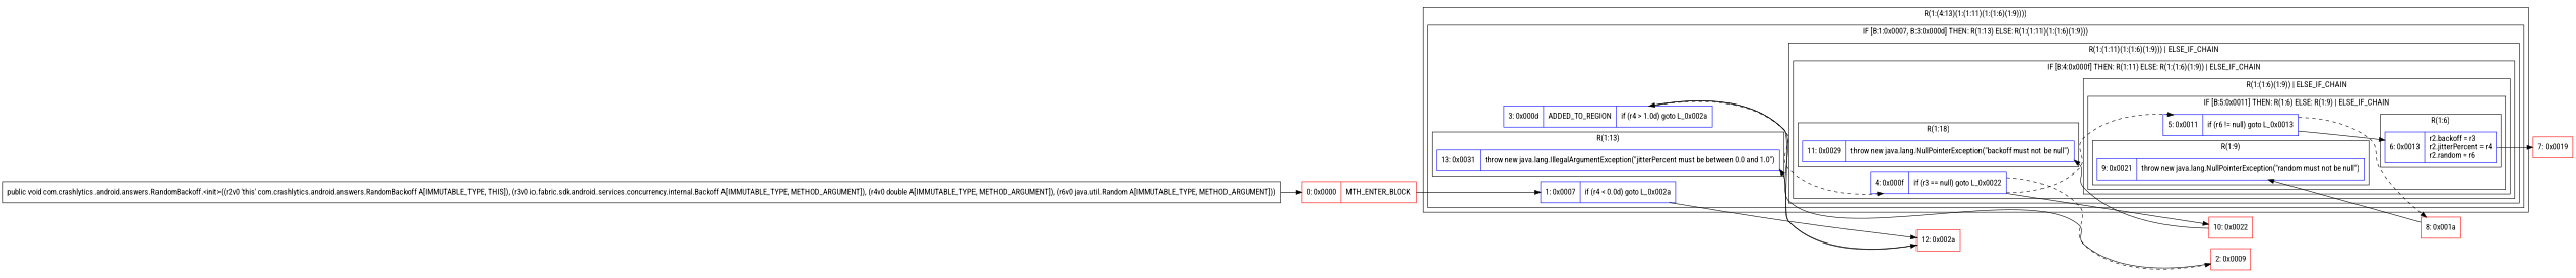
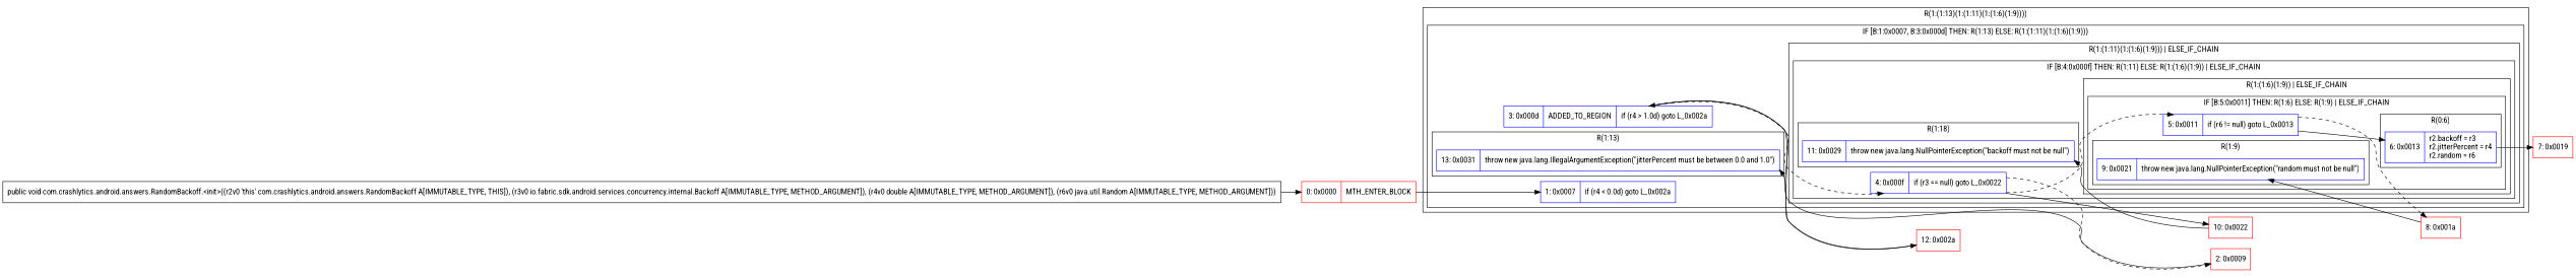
  digraph {
    fontname="Roboto Condensed"
    rankdir=LR
    node [color=blue fontname="Roboto Condensed" shape=record]
    edge [fontname="Roboto Condensed"]
    n1 [label="{13\:\ 0x0031|throw new java.lang.IllegalArgumentException(\"jitterPercent must be between 0.0 and 1.0\")\l}"]
    n2 [label="{11\:\ 0x0029|throw new java.lang.NullPointerException(\"backoff must not be null\")\l}"]
    n3 [label="{6\:\ 0x0013|r2.backoff = r3\lr2.jitterPercent = r4\lr2.random = r6\l}"]
    n4 [label="{9\:\ 0x0021|throw new java.lang.NullPointerException(\"random must not be null\")\l}"]
    n5 [label="{5\:\ 0x0011|if (r6 != null) goto L_0x0013\l}"]
    n6 [label="{4\:\ 0x000f|if (r3 == null) goto L_0x0022\l}"]
    n7 [label="{1\:\ 0x0007|if (r4 \< 0.0d) goto L_0x002a\l}"]
    n8 [label="{3\:\ 0x000d|ADDED_TO_REGION\l|if (r4 \> 1.0d) goto L_0x002a\l}"]
    n9 [color=red label="{7\:\ 0x0019}"]
    n10 [color=red label="{8\:\ 0x001a}"]
    n11 [color=red label="{2\:\ 0x0009}"]
    n12 [color=red label="{10\:\ 0x0022}"]
    n13 [color=red label="{12\:\ 0x002a}"]
    n14 [color=red label="{0\:\ 0x0000|MTH_ENTER_BLOCK\l}"]
    n15 [label="{public void com.crashlytics.android.answers.RandomBackoff.\<init\>((r2v0 'this' com.crashlytics.android.answers.RandomBackoff A[IMMUTABLE_TYPE, THIS]), (r3v0 io.fabric.sdk.android.services.concurrency.internal.Backoff A[IMMUTABLE_TYPE, METHOD_ARGUMENT]), (r4v0 double A[IMMUTABLE_TYPE, METHOD_ARGUMENT]), (r6v0 java.util.Random A[IMMUTABLE_TYPE, METHOD_ARGUMENT])) }" color=""]
    subgraph cluster_1 {
-     label="R(1:(4:13)(1:(1:11)(1:(1:6)(1:9))))"
+     label="R(1:(1:13)(1:(1:11)(1:(1:6)(1:9))))"
      subgraph cluster_2 {
        label="IF [B:1:0x0007, B:3:0x000d] THEN: R(1:13) ELSE: R(1:(1:11)(1:(1:6)(1:9)))"
        n7
        n8
        subgraph cluster_3 {
          label="R(1:13)"
          n1
        }
        subgraph cluster_4 {
          label="R(1:(1:11)(1:(1:6)(1:9))) | ELSE_IF_CHAIN\l"
          subgraph cluster_5 {
            label="IF [B:4:0x000f] THEN: R(1:11) ELSE: R(1:(1:6)(1:9)) | ELSE_IF_CHAIN\l"
            n6
            subgraph cluster_6 {
              label="R(1:18)"
              n2
            }
            subgraph cluster_7 {
              label="R(1:(1:6)(1:9)) | ELSE_IF_CHAIN\l"
              subgraph cluster_8 {
                label="IF [B:5:0x0011] THEN: R(1:6) ELSE: R(1:9) | ELSE_IF_CHAIN\l"
                n5
                subgraph cluster_9 {
-                 label="R(1:6)"
+                 label="R(0:6)"
                  n3
                }
                subgraph cluster_10 {
                  label="R(1:9)"
                  n4
                }
              }
            }
          }
        }
      }
    }
    n3 -> n9
    n5 -> n3
    n5 -> n10 [style=dashed]
    n6 -> n5 [style=dashed]
    n6 -> n11 [style=dashed]
    n6 -> n12
-   n7 -> n13
    n8 -> n6 [style=dashed]
    n8 -> n13
    n10 -> n4
    n11 -> n8
    n12 -> n2
    n13 -> n1
    n14 -> n7
    n15 -> n14
  }
